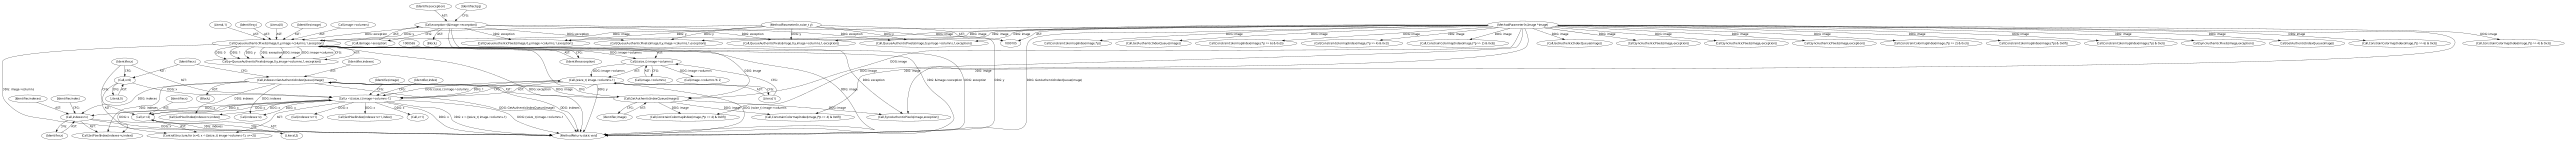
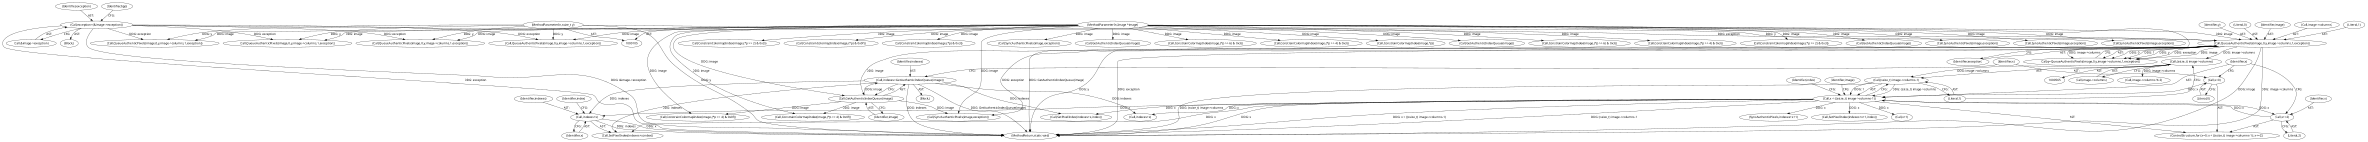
  digraph {
    fontname="Noto Sans"
    node [fontname="Noto Sans"]
    edge [fontname="Noto Sans"]
    n1 [label="(Call,indexes+x)"]
    n2 [label="(Call,SetPixelIndex(indexes+x,index))"]
    n3 [label="(Identifier,x)"]
    n4 [label="(MethodReturn,static void)"]
    n5 [label="(Call,indexes=GetAuthenticIndexQueue(image))"]
    n6 [label="(Call,GetAuthenticIndexQueue(image))"]
    n7 [label="(Call,SetPixelIndex(indexes+x,index))"]
    n8 [label="(Block,)"]
    n9 [label="(Call,indexes+x)"]
    n10 [label="(Identifier,image)"]
    n11 [label="(Call,SyncAuthenticPixels(image,exception))"]
    n12 [label="(Call,ConstrainColormapIndex(image,(*p >> 4) & 0x0f))"]
    n13 [label="(Call,ConstrainColormapIndex(image,(*p >> 4) & 0x0f))"]
    n14 [label="(Call,QueueAuthenticPixels(image,0,y,image->columns,1,exception))"]
    n15 [label="(Call,(ssize_t) image->columns)"]
    n16 [label="(Identifier,exception)"]
    n17 [label="(Call,q=QueueAuthenticPixels(image,0,y,image->columns,1,exception))"]
    n18 [label="(Call,(ssize_t) image->columns-1)"]
    n19 [label="(Call,image->columns % 2)"]
    n20 [label="(Call,image->columns)"]
    n21 [label="(MethodParameterIn,Image *image)"]
    n22 [label="(Call,ConstrainColormapIndex(image,(*p >> 4) & 0x3))"]
    n23 [label="(Call,ConstrainColormapIndex(image,*p))"]
    n24 [label="(Call,GetAuthenticIndexQueue(image))"]
    n25 [label="(Call,ConstrainColormapIndex(image,(*p >> 6) & 0x3))"]
    n26 [label="(Call,ConstrainColormapIndex(image,(*p >> 4) & 0x3))"]
    n27 [label="(Call,ConstrainColormapIndex(image,(*p >> 2) & 0x3))"]
    n28 [label="(Call,QueueAuthenticPixels(image,0,y,image->columns,1,exception))"]
    n29 [label="(Call,GetAuthenticIndexQueue(image))"]
    n30 [label="(Call,SyncAuthenticPixels(image,exception))"]
    n31 [label="(Call,SyncAuthenticPixels(image,exception))"]
    n32 [label="(Call,QueueAuthenticPixels(image,0,y,image->columns,1,exception))"]
    n33 [label="(Call,SyncAuthenticPixels(image,exception))"]
    n34 [label="(Call,ConstrainColormapIndex(image,(*p >> 2) & 0x3))"]
    n35 [label="(Call,ConstrainColormapIndex(image,(*p) & 0x0f))"]
    n36 [label="(Call,ConstrainColormapIndex(image,(*p) & 0x3))"]
    n37 [label="(Call,SyncAuthenticPixels(image,exception))"]
    n38 [label="(Call,GetAuthenticIndexQueue(image))"]
    n39 [label="(Call,QueueAuthenticPixels(image,0,y,image->columns,1,exception))"]
    n40 [label="(Call,ConstrainColormapIndex(image,(*p >> 6) & 0x3))"]
    n41 [label="(Call,QueueAuthenticPixels(image,0,y,image->columns,1,exception))"]
    1000105
    n43 [label="(MethodParameterIn,ssize_t y)"]
    n44 [label="(Call,exception=(&image->exception))"]
    n45 [label="(Block,)"]
    n46 [label="(Call,&image->exception)"]
    n47 [label="(Call,x < ((ssize_t) image->columns-1))"]
    n48 [label="(Call,x+=2)"]
-   n49 [label="(Call,indexes+x+1)"]
+   n49 [label="(SyncAuthenticPixels,indexes+x+1)"]
    n50 [label="(ControlStructure,for (x=0; x < ((ssize_t) image->columns-1); x+=2))"]
    n51 [label="(Call,SetPixelIndex(indexes+x+1,index))"]
    n52 [label="(Call,x+1)"]
    n53 [label="(Literal,2)"]
    n54 [label="(Literal,1)"]
    n55 [label="(Call,x=0)"]
    n56 [label="(Literal,0)"]
    n57 [label="(Identifier,x)"]
    n58 [label="(Identifier,x)"]
    n59 [label="(Identifier,index)"]
    n60 [label="(Identifier,x)"]
    n61 [label="(Identifier,image)"]
    n62 [label="(Call,image->columns)"]
    n63 [label="(Literal,1)"]
    n64 [label="(Identifier,index)"]
    n65 [label="(Identifier,exception)"]
    n66 [label="(Identifier,y)"]
    n67 [label="(Identifier,image)"]
    n68 [label="(Identifier,indexes)"]
    n69 [label="(Identifier,indexes)"]
    n70 [label="(Identifier,bpp)"]
    n71 [label="(Literal,0)"]
    1000565
    n1 -> n2 [label="AST: "]
    n1 -> n3 [label="CFG: "]
    n1 -> n4 [label="DDG: x"]
    n1 -> n4 [label="DDG: indexes"]
    n3 -> n1 [label="AST: "]
    n5 -> n1 [label="DDG: indexes"]
    n5 -> n2 [label="DDG: indexes"]
    n5 -> n4 [label="DDG: indexes"]
    n5 -> n4 [label="DDG: GetAuthenticIndexQueue(image)"]
    n5 -> n6 [label="CFG: "]
    n5 -> n7 [label="DDG: indexes"]
    n5 -> n8 [label="AST: "]
    n5 -> n9 [label="DDG: indexes"]
    n6 -> n5 [label="AST: "]
    n6 -> n5 [label="DDG: image"]
    n6 -> n10 [label="CFG: "]
    n6 -> n11 [label="DDG: image"]
    n6 -> n12 [label="DDG: image"]
    n6 -> n13 [label="DDG: image"]
    n10 -> n6 [label="AST: "]
    n14 -> n4 [label="DDG: y"]
    n14 -> n4 [label="DDG: exception"]
    n14 -> n4 [label="DDG: image"]
    n14 -> n4 [label="DDG: image->columns"]
    n14 -> n6 [label="DDG: image"]
    n14 -> n11 [label="DDG: exception"]
    n14 -> n15 [label="DDG: image->columns"]
    n14 -> n16 [label="CFG: "]
    n14 -> n17 [label="AST: "]
    n14 -> n17 [label="DDG: 0"]
    n14 -> n17 [label="DDG: 1"]
    n14 -> n17 [label="DDG: y"]
    n14 -> n17 [label="DDG: exception"]
    n14 -> n17 [label="DDG: image"]
    n14 -> n17 [label="DDG: image->columns"]
    n15 -> n18 [label="AST: "]
    n15 -> n18 [label="DDG: image->columns"]
    n15 -> n19 [label="DDG: image->columns"]
    n15 -> n20 [label="CFG: "]
    n16 -> n14 [label="AST: "]
    n17 -> n14 [label="CFG: "]
    n18 -> n4 [label="DDG: (ssize_t) image->columns"]
    n18 -> n47 [label="AST: "]
    n18 -> n47 [label="DDG: (ssize_t) image->columns"]
    n18 -> n47 [label="DDG: 1"]
    n18 -> n54 [label="CFG: "]
    n20 -> n15 [label="AST: "]
    n21 -> n4 [label="DDG: GetAuthenticIndexQueue(image)"]
    n21 -> n6 [label="DDG: image"]
    n21 -> n11 [label="DDG: image"]
    n21 -> n12 [label="DDG: image"]
    n21 -> n13 [label="DDG: image"]
    n21 -> n14 [label="DDG: image"]
    n21 -> n22 [label="DDG: image"]
    n21 -> n23 [label="DDG: image"]
    n21 -> n24 [label="DDG: image"]
    n21 -> n25 [label="DDG: image"]
    n21 -> n26 [label="DDG: image"]
    n21 -> n27 [label="DDG: image"]
    n21 -> n28 [label="DDG: image"]
    n21 -> n29 [label="DDG: image"]
    n21 -> n30 [label="DDG: image"]
    n21 -> n31 [label="DDG: image"]
    n21 -> n32 [label="DDG: image"]
    n21 -> n33 [label="DDG: image"]
    n21 -> n34 [label="DDG: image"]
    n21 -> n35 [label="DDG: image"]
    n21 -> n36 [label="DDG: image"]
    n21 -> n37 [label="DDG: image"]
    n21 -> n38 [label="DDG: image"]
    n21 -> n39 [label="DDG: image"]
    n21 -> n40 [label="DDG: image"]
    n21 -> n41 [label="DDG: image"]
    n21 -> 1000105 [label="AST: "]
    n43 -> n4 [label="DDG: y"]
    n43 -> n14 [label="DDG: y"]
    n43 -> n28 [label="DDG: y"]
    n43 -> n32 [label="DDG: y"]
    n43 -> n39 [label="DDG: y"]
    n43 -> n41 [label="DDG: y"]
    n43 -> 1000105 [label="AST: "]
    n44 -> n4 [label="DDG: exception"]
    n44 -> n4 [label="DDG: &image->exception"]
    n44 -> n14 [label="DDG: exception"]
    n44 -> n28 [label="DDG: exception"]
    n44 -> n32 [label="DDG: exception"]
    n44 -> n39 [label="DDG: exception"]
    n44 -> n41 [label="DDG: exception"]
    n44 -> n45 [label="AST: "]
    n44 -> n46 [label="CFG: "]
    n46 -> n44 [label="AST: "]
    n47 -> n1 [label="DDG: x"]
    n47 -> n2 [label="DDG: x"]
    n47 -> n4 [label="DDG: (ssize_t) image->columns-1"]
    n47 -> n4 [label="DDG: x"]
    n47 -> n4 [label="DDG: x < ((ssize_t) image->columns-1)"]
    n47 -> n7 [label="DDG: x"]
    n47 -> n9 [label="DDG: x"]
    n47 -> n18 [label="CFG: "]
    n47 -> n48 [label="DDG: x"]
    n47 -> n49 [label="DDG: x"]
    n47 -> n50 [label="AST: "]
    n47 -> n51 [label="DDG: x"]
    n47 -> n52 [label="DDG: x"]
    n48 -> n47 [label="DDG: x"]
    n48 -> n50 [label="AST: "]
    n48 -> n53 [label="CFG: "]
    n53 -> n48 [label="AST: "]
    n54 -> n15 [label="CFG: "]
    n54 -> n18 [label="AST: "]
    n55 -> n47 [label="DDG: x"]
    n55 -> n50 [label="AST: "]
    n55 -> n56 [label="CFG: "]
    n56 -> n55 [label="AST: "]
    n57 -> n48 [label="AST: "]
    n58 -> n5 [label="CFG: "]
    n58 -> n55 [label="AST: "]
    n59 -> n1 [label="CFG: "]
    n60 -> n47 [label="AST: "]
    n60 -> n48 [label="CFG: "]
    n60 -> n55 [label="CFG: "]
    n61 -> n14 [label="AST: "]
    n62 -> n14 [label="AST: "]
    n63 -> n14 [label="AST: "]
    n64 -> n47 [label="CFG: "]
    n65 -> n44 [label="AST: "]
    n66 -> n14 [label="AST: "]
    n67 -> n47 [label="CFG: "]
    n68 -> n1 [label="AST: "]
    n69 -> n5 [label="AST: "]
    n70 -> n44 [label="CFG: "]
    n71 -> n14 [label="AST: "]
-   1000565 -> n15 [label="AST: "]
+   n15 -> 1000565 [label="AST: "]
  }
